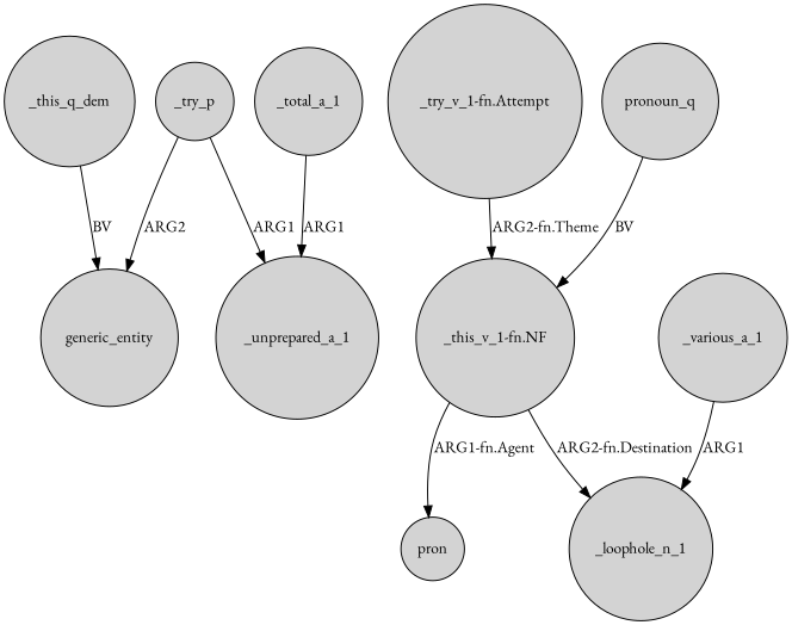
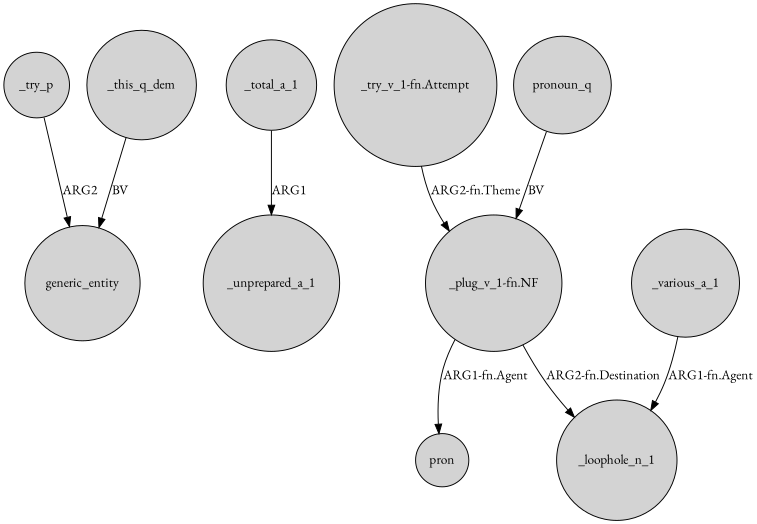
  digraph {
    fontname="EB Garamond"
    node [fontname="EB Garamond" shape=circle style=filled]
    edge [fontname="EB Garamond"]
    n1 [label=_try_p]
    generic_entity
    _unprepared_a_1
    "_try_v_1-fn.Attempt"
-   "_plug_v_1-fn.NF" [label="_this_v_1-fn.NF"]
+   "_plug_v_1-fn.NF"
    pron
    _loophole_n_1
    _this_q_dem
    _total_a_1
    _various_a_1
    pronoun_q
    n1 -> generic_entity [label=ARG2]
-   n1 -> _unprepared_a_1 [label=ARG1]
    "_try_v_1-fn.Attempt" -> "_plug_v_1-fn.NF" [label="ARG2-fn.Theme"]
    "_plug_v_1-fn.NF" -> pron [label="ARG1-fn.Agent"]
    "_plug_v_1-fn.NF" -> _loophole_n_1 [label="ARG2-fn.Destination"]
    _this_q_dem -> generic_entity [label=BV]
    _total_a_1 -> _unprepared_a_1 [label=ARG1]
-   _various_a_1 -> _loophole_n_1 [label=ARG1]
+   _various_a_1 -> _loophole_n_1 [label="ARG1-fn.Agent"]
    pronoun_q -> "_plug_v_1-fn.NF" [label=BV]
  }
